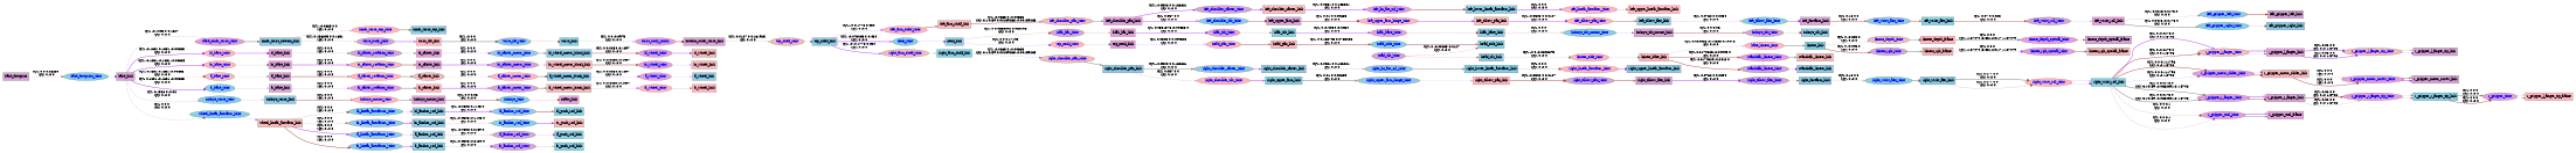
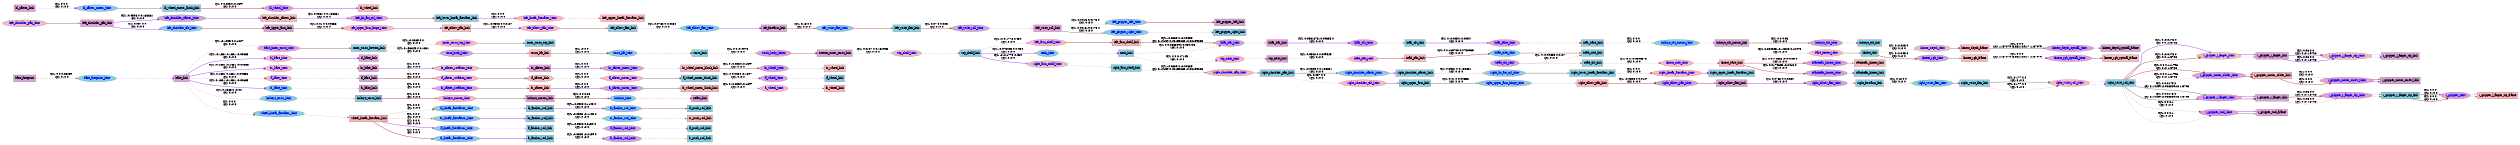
  digraph {
    rankdir=LR
    node [color=brown fillcolor=skyblue shape=ellipse style=filled]
    edge [arrowhead=onormal color=purple style=bold]
    n1 [color=darkgreen fillcolor=plum label=base_footprint shape=box]
    base_footprint_joint [color=darkgreen fontcolor=blue]
    n3 [color=darkgreen fillcolor=plum label=base_link shape=box]
    base_inner_torso_joint [fillcolor=plum fontcolor=blue]
    bl_base_joint [fillcolor=lightpink fontcolor=blue]
    br_base_joint [fillcolor=lightpink fontcolor=blue]
    fl_base_joint [color=darkgreen fillcolor=lightpink fontcolor=blue]
    fr_base_joint [color=darkgreen fontcolor=blue]
    hokuyo_torso_joint [color=darkgreen fontcolor=blue]
    wheel_linear_actuator_joint [color=darkgreen fontcolor=blue]
    n11 [label=inner_torso_bottom_link shape=box]
    n12 [fillcolor=plum label=bl_base_link shape=box]
    n13 [fillcolor=plum label=br_base_link shape=box]
    n14 [color=darkgreen fillcolor=plum label=fl_base_link shape=box]
    n15 [color=darkgreen fillcolor=plum label=fr_base_link shape=box]
    n16 [label=hokuyo_torso_link shape=box]
    n17 [color=darkgreen fillcolor=lightpink label=wheel_linear_actuator_link shape=box]
    inner_torso_top_joint [fillcolor=lightpink fontcolor=blue]
    torso_body_joint [color=darkgreen fillcolor=plum fontcolor=blue]
    n20 [label=inner_torso_top_link shape=box]
    n21 [fillcolor=lightpink label=torso_lift_link shape=box]
    torso_lift_joint [fontcolor=blue]
    n23 [color=darkgreen label=torso_link shape=box]
    torso_body_joint2 [fillcolor=plum fontcolor=blue]
    n25 [color=darkgreen fillcolor=plum label=bottom_outer_torso_link shape=box]
    top_shelf_joint [color=darkgreen fillcolor=lightpink fontcolor=blue]
    n27 [label=top_shelf_link shape=box]
    left_arm_shelf_joint [fillcolor=lightpink fontcolor=blue]
    neck_joint [color=darkgreen fontcolor=blue]
    right_arm_shelf_joint [color=darkgreen fillcolor=lightpink fontcolor=blue]
    n31 [color=darkgreen fillcolor=lightpink label=left_arm_shelf_link shape=box]
    n32 [label=neck_link shape=box]
    n33 [color=darkgreen label=right_arm_shelf_link shape=box]
    left_shoulder_pan_joint [color=darkgreen fillcolor=lightpink fontcolor=blue]
    n35 [fillcolor=plum label=left_shoulder_pan_link shape=box]
    left_shoulder_caster_joint [color=darkgreen fillcolor=plum fontcolor=blue]
    left_shoulder_tilt_joint [fontcolor=blue]
    n38 [color=darkgreen fillcolor=lightpink label=left_shoulder_caster_link shape=box]
    n39 [color=darkgreen fillcolor=plum label=left_upper_arm_link shape=box]
    left_lin_act_cyl_joint [fillcolor=plum fontcolor=blue]
    n41 [label=left_lower_linear_actuator_link shape=box]
    left_linear_actuator_joint [fillcolor=lightpink fontcolor=blue]
    n43 [fillcolor=lightpink label=left_upper_linear_actuator_link shape=box]
    left_upper_arm_hinge_joint [fillcolor=lightpink fontcolor=blue]
    n45 [color=darkgreen fillcolor=lightpink label=left_elbow_pan_link shape=box]
    left_elbow_pan_joint [fillcolor=lightpink fontcolor=blue]
    n47 [label=left_elbow_flex_link shape=box]
    left_elbow_flex_joint [color=darkgreen fontcolor=blue]
    n49 [color=darkgreen fillcolor=plum label=left_forearm_link shape=box]
    left_wrist_flex_joint [fontcolor=blue]
    n51 [color=darkgreen label=left_wrist_flex_link shape=box]
    left_wrist_roll_joint [color=darkgreen fillcolor=plum fontcolor=blue]
    n53 [fillcolor=plum label=left_wrist_roll_link shape=box]
    left_gripper_left_joint [fontcolor=blue]
    left_gripper_right_joint [color=darkgreen fontcolor=blue]
    n56 [color=darkgreen fillcolor=plum label=left_gripper_left_link shape=box]
    n57 [label=left_gripper_right_link shape=box]
    lidar_bar_joint [color=darkgreen fillcolor=plum fontcolor=blue]
    top_neck_joint [fillcolor=lightpink fontcolor=blue]
    n60 [fillcolor=plum label=lidar_bar_link shape=box]
    n61 [fillcolor=plum label=top_neck_link shape=box]
    lidar_tilt_joint [fillcolor=plum fontcolor=blue]
    n63 [color=darkgreen label=lidar_tilt_link shape=box]
    lidar_base_joint [fillcolor=plum fontcolor=blue]
    n65 [label=lidar_base_link shape=box]
    hokuyo_tilt_mount_joint [color=darkgreen fontcolor=blue]
    n67 [color=darkgreen fillcolor=plum label=hokuyo_tilt_mount_link shape=box]
    hokuyo_tilt_joint [color=darkgreen fillcolor=plum fontcolor=blue]
    n69 [label=hokuyo_tilt_link shape=box]
    head_pan_joint [fillcolor=lightpink fontcolor=blue]
    n71 [color=darkgreen fillcolor=lightpink label=head_pan_link shape=box]
    head_side_joint [color=darkgreen fontcolor=blue]
    n73 [color=darkgreen label=head_side_link shape=box]
    head_tilt_joint [color=darkgreen fillcolor=plum fontcolor=blue]
    n75 [label=head_tilt_link shape=box]
    kinect_side_joint [fillcolor=lightpink fontcolor=blue]
    n77 [fillcolor=lightpink label=kinect_base_link shape=box]
    base_kinect_joint [fillcolor=lightpink fontcolor=blue]
    standoff1_kinect_joint [fillcolor=plum fontcolor=blue]
    standoff2_kinect_joint [color=darkgreen fillcolor=plum fontcolor=blue]
    n81 [color=darkgreen label=kinect_link shape=box]
    n82 [color=darkgreen fillcolor=lightpink label=standoff1_kinect_link shape=box]
    n83 [label=standoff2_kinect_link shape=box]
    kinect_depth_joint [color=darkgreen fillcolor=lightpink fontcolor=blue]
    kinect_rgb_joint [color=darkgreen fillcolor=plum fontcolor=blue]
    n86 [fillcolor=lightpink label=kinect_depth_frame shape=box]
    n87 [color=darkgreen fillcolor=lightpink label=kinect_rgb_frame shape=box]
    kinect_depth_optical_joint [fillcolor=plum fontcolor=blue]
    n89 [color=darkgreen fillcolor=plum label=kinect_depth_optical_frame shape=box]
    kinect_rgb_optical_joint [fillcolor=plum fontcolor=blue]
    n91 [color=darkgreen fillcolor=lightpink label=kinect_rgb_optical_frame shape=box]
    right_shoulder_pan_joint [color=darkgreen fillcolor=lightpink fontcolor=blue]
    n93 [label=right_shoulder_pan_link shape=box]
    right_shoulder_caster_joint [fontcolor=blue]
    right_shoulder_tilt_joint [fillcolor=lightpink fontcolor=blue]
    n96 [label=right_shoulder_caster_link shape=box]
    n97 [color=darkgreen label=right_upper_arm_link shape=box]
    right_lin_act_cyl_joint [fontcolor=blue]
    n99 [color=darkgreen label=right_lower_linear_actuator_link shape=box]
    right_linear_actuator_joint [fillcolor=lightpink fontcolor=blue]
    n101 [label=right_upper_linear_actuator_link shape=box]
    right_upper_arm_hinge_joint [fontcolor=blue]
    n103 [fillcolor=lightpink label=right_elbow_pan_link shape=box]
    right_elbow_pan_joint [color=darkgreen fillcolor=plum fontcolor=blue]
    n105 [color=darkgreen fillcolor=plum label=right_elbow_flex_link shape=box]
    right_elbow_flex_joint [color=darkgreen fillcolor=plum fontcolor=blue]
    n107 [label=right_forearm_link shape=box]
    right_wrist_flex_joint [color=darkgreen fontcolor=blue]
    n109 [label=right_wrist_flex_link shape=box]
    right_wrist_roll_joint [fillcolor=lightpink fontcolor=blue]
    n111 [color=darkgreen label=right_wrist_roll_link shape=box]
    r_gripper_l_finger_joint [color=darkgreen fillcolor=lightpink fontcolor=blue]
    r_gripper_motor_slider_joint [fillcolor=plum fontcolor=blue]
    r_gripper_r_finger_joint [fillcolor=plum fontcolor=blue]
    r_gripper_tool_joint [fillcolor=plum fontcolor=blue]
    n116 [fillcolor=plum label=r_gripper_l_finger_link shape=box]
    n117 [color=darkgreen fillcolor=lightpink label=r_gripper_motor_slider_link shape=box]
    n118 [color=darkgreen fillcolor=plum label=r_gripper_r_finger_link shape=box]
    n119 [fillcolor=plum label=r_gripper_tool_frame shape=box]
    r_gripper_l_finger_tip_joint [color=darkgreen fillcolor=lightpink fontcolor=blue]
    n121 [color=darkgreen fillcolor=plum label=r_gripper_l_finger_tip_link shape=box]
    r_gripper_motor_screw_joint [fillcolor=plum fontcolor=blue]
    n123 [color=darkgreen fillcolor=plum label=r_gripper_motor_screw_link shape=box]
    r_gripper_r_finger_tip_joint [fillcolor=plum fontcolor=blue]
    n125 [color=darkgreen label=r_gripper_r_finger_tip_link shape=box]
    r_gripper_joint [fillcolor=plum fontcolor=blue]
    n127 [fillcolor=lightpink label=r_gripper_l_finger_tip_frame shape=box]
-   bl_caster_rotation_joint [color=darkgreen fillcolor=plum fontcolor=blue]
    n129 [fillcolor=plum label=bl_caster_link shape=box]
    bl_caster_motor_joint [fontcolor=blue]
    n131 [label=bl_wheel_motor_block_link shape=box]
    bl_wheel_joint [fillcolor=plum fontcolor=blue]
    n133 [color=darkgreen fillcolor=lightpink label=bl_wheel_link shape=box]
    br_caster_rotation_joint [color=darkgreen fillcolor=lightpink fontcolor=blue]
    n135 [fillcolor=plum label=br_caster_link shape=box]
    br_caster_motor_joint [color=darkgreen fillcolor=plum fontcolor=blue]
    n137 [color=darkgreen fillcolor=lightpink label=br_wheel_motor_block_link shape=box]
    br_wheel_joint [fillcolor=plum fontcolor=blue]
    n139 [color=darkgreen fillcolor=lightpink label=br_wheel_link shape=box]
    fl_caster_rotation_joint [fillcolor=lightpink fontcolor=blue]
    n141 [color=darkgreen fillcolor=lightpink label=fl_caster_link]
    fl_caster_motor_joint [fillcolor=lightpink fontcolor=blue]
    n143 [label=fl_wheel_motor_block_link shape=box]
    fl_wheel_joint [fillcolor=plum fontcolor=blue]
    n145 [label=fl_wheel_link shape=box]
    fr_caster_rotation_joint [fillcolor=plum fontcolor=blue]
    n147 [fillcolor=lightpink label=fr_caster_link shape=box]
    fr_caster_motor_joint [color=darkgreen fillcolor=plum fontcolor=blue]
    n149 [color=darkgreen fillcolor=lightpink label=fr_wheel_motor_block_link shape=box]
    fr_wheel_joint [fillcolor=lightpink fontcolor=blue]
    n151 [fillcolor=lightpink label=fr_wheel_link shape=box]
    hokuyo_mount_joint [fillcolor=lightpink fontcolor=blue]
    n153 [fillcolor=plum label=hokuyo_mount_link shape=box]
    hokuyo_joint [color=darkgreen fontcolor=blue]
    n155 [fillcolor=plum label=neato_link shape=box]
    bl_linear_actuatuor_joint [color=darkgreen fontcolor=blue]
    br_linear_actuatuor_joint [fontcolor=blue]
    fl_linear_actuatuor_joint [fontcolor=blue]
    fr_linear_actuatuor_joint [fontcolor=blue]
    n160 [label=bl_anchor_rod_link shape=box]
    n161 [label=br_anchor_rod_link shape=box]
    n162 [label=fl_anchor_rod_link shape=box]
    n163 [color=darkgreen label=fr_anchor_rod_link shape=box]
    bl_anchor_rod_joint [fontcolor=blue]
    n165 [color=darkgreen label=bl_push_rod_link shape=box]
    br_anchor_rod_joint [color=darkgreen fontcolor=blue]
    n167 [color=darkgreen fillcolor=lightpink label=br_push_rod_link shape=box]
    fl_anchor_rod_joint [color=darkgreen fillcolor=plum fontcolor=blue]
    n169 [color=darkgreen label=fl_push_rod_link shape=box]
    fr_anchor_rod_joint [color=darkgreen fillcolor=plum fontcolor=blue]
    n171 [color=darkgreen label=fr_push_rod_link shape=box]
    n1 -> base_footprint_joint [arrowhead=normal color=brown label="xyz: 0 0 0.26289 \nrpy: 0 -0 0" style=dashed]
    base_footprint_joint -> n3 [arrowhead=box style=dashed]
    n3 -> base_inner_torso_joint [label="xyz: -0.1005 0 0.1627 \nrpy: 0 -0 0" style=dashed]
    n3 -> bl_base_joint [arrowhead=box label="xyz: -0.1651 0.1651 -0.00635 \nrpy: 0 -0 0"]
    n3 -> br_base_joint [arrowhead=box label="xyz: -0.1651 -0.1651 -0.00635 \nrpy: 0 -0 0"]
    n3 -> fl_base_joint [arrowhead=box color=brown label="xyz: 0.1651 0.1651 -0.00635 \nrpy: 0 -0 0" style=dashed]
    n3 -> fr_base_joint [arrowhead=box label="xyz: 0.1651 -0.1651 -0.00635 \nrpy: 0 -0 0"]
    n3 -> hokuyo_torso_joint [label="xyz: 0.1586 0 -0.02 \nrpy: 0 -0 0" style=dashed]
    n3 -> wheel_linear_actuator_joint [arrowhead=box color=gray40 label="xyz: 0 0 0 \nrpy: 0 -0 0" style=dashed]
    base_inner_torso_joint -> n11 [arrowhead=normal color=gray40]
    bl_base_joint -> n12 [arrowhead=box]
    br_base_joint -> n13 [arrowhead=box color=gray40 style=dashed]
    fl_base_joint -> n14 [arrowhead=normal color=gray40 style=dashed]
    fr_base_joint -> n15 [color=gray40 style=dashed]
    hokuyo_torso_joint -> n16 [color=gray40 style=dashed]
    wheel_linear_actuator_joint -> n17 [arrowhead=normal style=dashed]
    n11 -> inner_torso_top_joint [color=brown label="xyz: -0.0685 0 0 \nrpy: 0 -0 0" style=dashed]
    n11 -> torso_body_joint [color=gray40 label="xyz: 0.156845 0 0.1651 \nrpy: 0 -0 0" style=dashed]
-   n12 -> bl_caster_rotation_joint [arrowhead=normal color=gray40 label="xyz: 0 0 0 \nrpy: 0 -0 0" style=dashed]
    n13 -> br_caster_rotation_joint [arrowhead=normal label="xyz: 0 0 0 \nrpy: 0 -0 0"]
    n14 -> fl_caster_rotation_joint [color=brown label="xyz: 0 0 0 \nrpy: 0 -0 0"]
    n15 -> fr_caster_rotation_joint [arrowhead=normal label="xyz: 0 0 0 \nrpy: 0 -0 0" style=dashed]
    n16 -> hokuyo_mount_joint [color=brown label="xyz: 0 0 0 \nrpy: 0 -0 0"]
    n17 -> bl_linear_actuatuor_joint [arrowhead=box color=brown label="xyz: 0 0 0 \nrpy: 0 -0 0" style=dashed]
    n17 -> br_linear_actuatuor_joint [arrowhead=normal color=brown label="xyz: 0 0 0 \nrpy: 0 -0 0" style=dashed]
    n17 -> fl_linear_actuatuor_joint [arrowhead=normal label="xyz: 0 0 0 \nrpy: 0 -0 0"]
    n17 -> fr_linear_actuatuor_joint [arrowhead=normal color=brown label="xyz: 0 0 0 \nrpy: 0 -0 0"]
    inner_torso_top_joint -> n20 [arrowhead=normal color=gray40]
    torso_body_joint -> n21
    n21 -> torso_lift_joint [arrowhead=box color=gray40 label="xyz: -0 0 0 \nrpy: 0 -0 0"]
    torso_lift_joint -> n23 [arrowhead=box color=brown style=dashed]
    n23 -> torso_body_joint2 [color=gray40 label="xyz: 0 0 -0.0975 \nrpy: 0 -0 0" style=dashed]
    torso_body_joint2 -> n25 [arrowhead=box color=brown]
    n25 -> top_shelf_joint [color=gray40 label="xyz: 0.0127 0 0.161925 \nrpy: 0 -0 0" style=dashed]
    top_shelf_joint -> n27 [arrowhead=box color=gray40 style=dashed]
    n27 -> left_arm_shelf_joint [arrowhead=normal label="xyz: -0 0.1778 0.434 \nrpy: 0 -0 0" style=dashed]
    n27 -> neck_joint [label="xyz: -0.073025 0 0.434 \nrpy: 0 -0 0"]
    n27 -> right_arm_shelf_joint [label="xyz: -0 -0.1778 0.434 \nrpy: 0 -0 0"]
    left_arm_shelf_joint -> n31 [color=brown]
    neck_joint -> n32 [arrowhead=box style=dashed]
    right_arm_shelf_joint -> n33 [color=gray40 style=dashed]
-   n31 -> left_shoulder_pan_joint [color=brown label="xyz: -0.0635 0 -0.00635 \nrpy: 3.14159 0.00159265 -0.00159265"]
+   n31 -> lidar_bar_joint [color=brown label="xyz: -0.0635 0 -0.00635 \nrpy: 3.14159 0.00159265 -0.00159265"]
    n32 -> lidar_bar_joint [arrowhead=box color=brown label="xyz: 0 0.0355092 0.060198 \nrpy: 0 -0 0" style=dashed]
    n32 -> top_neck_joint [arrowhead=box label="xyz: 0 0 0.17145 \nrpy: 0 -0 0" style=dashed]
    n33 -> right_shoulder_pan_joint [arrowhead=normal label="xyz: -0.0635 0 -0.00635 \nrpy: 3.14159 0.00159265 -0.00159265" style=dashed]
    left_shoulder_pan_joint -> n35 [color=gray40]
    n35 -> left_shoulder_caster_joint [arrowhead=normal label="xyz: -0.0508 0 0.186881 \nrpy: 0 -0 0"]
    n35 -> left_shoulder_tilt_joint [label="xyz: 0.057 0 0 \nrpy: 0 -0 0"]
    left_shoulder_caster_joint -> n38 [arrowhead=normal]
    left_shoulder_tilt_joint -> n39 [arrowhead=box color=brown]
    n38 -> left_lin_act_cyl_joint [arrowhead=normal label="xyz: 0.0381 0 0.186881 \nrpy: 0 -0 0"]
    n39 -> left_upper_arm_hinge_joint [arrowhead=box color=brown label="xyz: 0.41 0 0.00635 \nrpy: 0 -0 0"]
    left_lin_act_cyl_joint -> n41 [arrowhead=normal color=brown]
    n41 -> left_linear_actuator_joint [arrowhead=normal label="xyz: 0 0 0 \nrpy: 0 -0 0"]
    left_linear_actuator_joint -> n43 [arrowhead=normal color=brown style=dashed]
    left_upper_arm_hinge_joint -> n45 [arrowhead=normal]
    n45 -> left_elbow_pan_joint [arrowhead=box label="xyz: -0.0508 0 0.0127 \nrpy: 0 -0 0"]
    left_elbow_pan_joint -> n47 [color=brown]
    n47 -> left_elbow_flex_joint [label="xyz: 0.0762 0 0.0254 \nrpy: 0 -0 0" style=dashed]
    left_elbow_flex_joint -> n49 [arrowhead=box]
    n49 -> left_wrist_flex_joint [color=brown label="xyz: 0.18 0 0 \nrpy: 0 -0 0"]
    left_wrist_flex_joint -> n51 [color=brown]
    n51 -> left_wrist_roll_joint [arrowhead=normal color=brown label="xyz: 0.07 0 0.023 \nrpy: 0 -0 0"]
    left_wrist_roll_joint -> n53 [color=gray40 style=dashed]
    n53 -> left_gripper_left_joint [arrowhead=normal color=gray40 label="xyz: 0.0415 0.0175 0 \nrpy: 0 -0 0" style=dashed]
    n53 -> left_gripper_right_joint [color=gray40 label="xyz: 0.0415 -0.0175 0 \nrpy: 0 -0 0"]
    left_gripper_left_joint -> n56 [arrowhead=normal color=brown]
    left_gripper_right_joint -> n57 [arrowhead=box color=gray40 style=dashed]
    lidar_bar_joint -> n60 [color=brown style=dashed]
    top_neck_joint -> n61 [arrowhead=box color=gray40 style=dashed]
    n60 -> lidar_tilt_joint [arrowhead=box label="xyz: 0.0531876 -0.00635 0 \nrpy: 0 -0 0"]
    n61 -> head_pan_joint [label="xyz: 0.0508 0 0.009525 \nrpy: 0 -0 0" style=dashed]
    lidar_tilt_joint -> n63 [arrowhead=normal color=gray40 style=dashed]
    n63 -> lidar_base_joint [arrowhead=normal label="xyz: 0 -0.0254 -0.0254 \nrpy: 0 -0 0"]
    lidar_base_joint -> n65 [arrowhead=box color=brown style=dashed]
    n65 -> hokuyo_tilt_mount_joint [color=brown label="xyz: 0 0 0 \nrpy: 0 -0 0" style=dashed]
    hokuyo_tilt_mount_joint -> n67 [arrowhead=normal style=dashed]
    n67 -> hokuyo_tilt_joint [color=brown label="xyz: 0 0 0.06 \nrpy: 0 -0 0"]
    hokuyo_tilt_joint -> n69 [arrowhead=box color=brown style=dashed]
    head_pan_joint -> n71 [color=brown]
    n71 -> head_side_joint [arrowhead=normal color=brown label="xyz: 0 0.163703 0.0788035 \nrpy: 0 -0 0"]
    head_side_joint -> n73 [color=brown]
    head_tilt_joint -> n73 [arrowhead=normal color=brown label="xyz: 0 -0.00635 0.0127 \nrpy: 0 -0 0" style=dashed]
    head_tilt_joint -> n75 [arrowhead=normal color=brown style=dashed]
    n75 -> kinect_side_joint [arrowhead=box color=gray40 label="xyz: -0 0 -0.0396875 \nrpy: 0 -0 0" style=dashed]
    kinect_side_joint -> n77 [arrowhead=box color=gray40 style=dashed]
    n77 -> base_kinect_joint [color=gray40 label="xyz: 0.034925 -0.14605 0.10475 \nrpy: 0 -0 0" style=dashed]
    n77 -> standoff1_kinect_joint [arrowhead=normal color=brown label="xyz: 0.0174625 -0.04445 0 \nrpy: 0 -0 0"]
    n77 -> standoff2_kinect_joint [arrowhead=normal color=brown label="xyz: 0.0174625 -0.2413 0 \nrpy: 0 -0 0"]
    base_kinect_joint -> n81 [color=gray40]
    standoff1_kinect_joint -> n82 [color=gray40]
    standoff2_kinect_joint -> n83 [arrowhead=box style=dashed]
    n81 -> kinect_depth_joint [color=gray40 label="xyz: 0 -0.025 0 \nrpy: 0 -0 0" style=dashed]
    n81 -> kinect_rgb_joint [arrowhead=normal color=brown label="xyz: 0 -0.045 0 \nrpy: 0 -0 0"]
    kinect_depth_joint -> n86 [arrowhead=box color=gray40]
    kinect_rgb_joint -> n87 [color=gray40]
    n86 -> kinect_depth_optical_joint [arrowhead=normal color=gray40 label="xyz: 0 0 0 \nrpy: -1.57079 -5.55112e-17 -1.57079"]
    n87 -> kinect_rgb_optical_joint [arrowhead=box label="xyz: 0 0 0 \nrpy: -1.57079 -5.55112e-17 -1.57079" style=dashed]
    kinect_depth_optical_joint -> n89 [arrowhead=normal color=brown style=dashed]
    kinect_rgb_optical_joint -> n91 [arrowhead=normal color=gray40]
    right_shoulder_pan_joint -> n93 [color=gray40]
    n93 -> right_shoulder_caster_joint [arrowhead=normal color=gray40 label="xyz: -0.0508 0 0.186881 \nrpy: 0 -0 0"]
    n93 -> right_shoulder_tilt_joint [color=gray40 label="xyz: 0.057 0 0 \nrpy: 0 -0 0" style=dashed]
    right_shoulder_caster_joint -> n96
    right_shoulder_tilt_joint -> n97
    n96 -> right_lin_act_cyl_joint [color=brown label="xyz: 0.0381 0 0.186881 \nrpy: 0 -0 0" style=dashed]
    n97 -> right_upper_arm_hinge_joint [color=gray40 label="xyz: 0.41 0 0.00635 \nrpy: 0 -0 0"]
    right_lin_act_cyl_joint -> n99 [color=gray40]
    n99 -> right_linear_actuator_joint [arrowhead=box color=brown label="xyz: 0 0 0 \nrpy: 0 -0 0" style=dashed]
    right_linear_actuator_joint -> n101 [arrowhead=box]
    right_upper_arm_hinge_joint -> n103 [style=dashed]
    n103 -> right_elbow_pan_joint [arrowhead=box color=brown label="xyz: -0.0508 0 0.0127 \nrpy: 0 -0 0"]
    right_elbow_pan_joint -> n105 [color=brown]
    n105 -> right_elbow_flex_joint [arrowhead=box label="xyz: 0.0762 0 0.0254 \nrpy: 0 -0 0"]
    right_elbow_flex_joint -> n107 [arrowhead=normal color=brown style=dashed]
    n107 -> right_wrist_flex_joint [color=brown label="xyz: 0.18 0 0 \nrpy: 0 -0 0" style=dashed]
    right_wrist_flex_joint -> n109 [arrowhead=box color=gray40]
    n109 -> right_wrist_roll_joint [arrowhead=box color=gray40 label="xyz: 0.177 0 0 \nrpy: 0 -0 0"]
    n109 -> right_wrist_roll_joint [arrowhead=box color=brown label="xyz: 0.177 0 0 \nrpy: 0 -0 0" style=dashed]
    right_wrist_roll_joint -> n111 [arrowhead=box style=dashed]
    right_wrist_roll_joint -> n111 [style=dashed]
    n111 -> r_gripper_l_finger_joint [label="xyz: 0 -0.0175 0 \nrpy: 0 0 -1.5708"]
    n111 -> r_gripper_l_finger_joint [arrowhead=box color=brown label="xyz: 0 -0.0175 0 \nrpy: 0 0 -1.5708"]
    n111 -> r_gripper_motor_slider_joint [arrowhead=box color=brown label="xyz: 0 0 0.111796 \nrpy: 0 -0 1.5708"]
    n111 -> r_gripper_motor_slider_joint [arrowhead=box label="xyz: 0 0 0.111796 \nrpy: 0 -0 1.5708" style=dashed]
    n111 -> r_gripper_r_finger_joint [arrowhead=normal color=gray40 label="xyz: 0 0.0175 0 \nrpy: 3.14159 -2.06823e-13 1.5708"]
    n111 -> r_gripper_r_finger_joint [arrowhead=normal color=gray40 label="xyz: 0 0.0175 0 \nrpy: 3.14159 -2.06823e-13 1.5708"]
    n111 -> r_gripper_tool_joint [arrowhead=box color=brown label="xyz: 0 0 0.1 \nrpy: 0 -0 0" style=dashed]
    n111 -> r_gripper_tool_joint [arrowhead=box label="xyz: 0 0 0.1 \nrpy: 0 -0 0" style=dashed]
    r_gripper_l_finger_joint -> n116 [arrowhead=normal color=gray40 style=dashed]
    r_gripper_l_finger_joint -> n116
    r_gripper_motor_slider_joint -> n117 [arrowhead=box color=brown]
    r_gripper_motor_slider_joint -> n117 [arrowhead=box style=dashed]
    r_gripper_r_finger_joint -> n118 [arrowhead=box color=brown]
    r_gripper_r_finger_joint -> n118
    r_gripper_tool_joint -> n119 [color=gray40]
    r_gripper_tool_joint -> n119
    n116 -> r_gripper_l_finger_tip_joint [arrowhead=box label="xyz: 0.06 0 0 \nrpy: 0 -0 1.5708"]
    n116 -> r_gripper_l_finger_tip_joint [arrowhead=box label="xyz: 0.06 0 0 \nrpy: 0 -0 1.5708"]
    n117 -> r_gripper_motor_screw_joint [color=gray40 label="xyz: 0 0 0 \nrpy: 0 -0 0" style=dashed]
    n117 -> r_gripper_motor_screw_joint [arrowhead=box color=brown label="xyz: 0 0 0 \nrpy: 0 -0 0"]
    n118 -> r_gripper_r_finger_tip_joint [arrowhead=normal color=brown label="xyz: 0.06 0 0 \nrpy: 0 -0 1.5708"]
    n118 -> r_gripper_r_finger_tip_joint [color=brown label="xyz: 0.06 0 0 \nrpy: 0 -0 1.5708" style=dashed]
    r_gripper_l_finger_tip_joint -> n121 [arrowhead=box style=dashed]
    r_gripper_l_finger_tip_joint -> n121 [color=brown style=dashed]
    r_gripper_motor_screw_joint -> n123 [arrowhead=normal]
    r_gripper_motor_screw_joint -> n123 [color=brown]
    r_gripper_r_finger_tip_joint -> n125 [arrowhead=normal color=brown style=dashed]
    r_gripper_r_finger_tip_joint -> n125 [arrowhead=normal color=gray40 style=dashed]
    n125 -> r_gripper_joint [arrowhead=normal color=gray40 label="xyz: 0 0 0 \nrpy: 0 -0 0"]
    n125 -> r_gripper_joint [arrowhead=box color=brown label="xyz: 0 0 0 \nrpy: 0 -0 0"]
    r_gripper_joint -> n127 [arrowhead=normal color=gray40 style=dashed]
    r_gripper_joint -> n127 [color=gray40 style=dashed]
-   bl_caster_rotation_joint -> n129 [arrowhead=normal color=gray40 style=dashed]
    n129 -> bl_caster_motor_joint [arrowhead=box label="xyz: 0 0 0 \nrpy: 0 -0 0" style=dashed]
    bl_caster_motor_joint -> n131 [color=gray40]
    n131 -> bl_wheel_joint [arrowhead=normal color=brown label="xyz: 0 0.0254 -0.1397 \nrpy: 0 -0 0"]
    bl_wheel_joint -> n133 [arrowhead=normal]
    br_caster_rotation_joint -> n135 [color=brown]
    n135 -> br_caster_motor_joint [arrowhead=normal label="xyz: 0 0 0 \nrpy: 0 -0 0"]
    br_caster_motor_joint -> n137 [style=dashed]
    n137 -> br_wheel_joint [arrowhead=normal color=brown label="xyz: 0 -0.0254 -0.1397 \nrpy: 0 -0 0"]
    br_wheel_joint -> n139 [style=dashed]
    fl_caster_rotation_joint -> n141 [arrowhead=normal color=gray40]
    n141 -> fl_caster_motor_joint [arrowhead=normal color=gray40 label="xyz: 0 0 0 \nrpy: 0 -0 0" style=dashed]
    fl_caster_motor_joint -> n143 [arrowhead=box color=gray40]
    n143 -> fl_wheel_joint [arrowhead=box label="xyz: 0 0.0254 -0.1397 \nrpy: 0 -0 0" style=dashed]
    fl_wheel_joint -> n145 [style=dashed]
    fr_caster_rotation_joint -> n147 [arrowhead=normal color=gray40]
    n147 -> fr_caster_motor_joint [label="xyz: 0 0 0 \nrpy: 0 -0 0"]
    fr_caster_motor_joint -> n149 [color=gray40]
    n149 -> fr_wheel_joint [arrowhead=normal label="xyz: 0 -0.0254 -0.1397 \nrpy: 0 -0 0" style=dashed]
    fr_wheel_joint -> n151 [arrowhead=normal color=brown style=dashed]
    hokuyo_mount_joint -> n153 [color=gray40]
    n153 -> hokuyo_joint [arrowhead=normal color=brown label="xyz: 0 0 0.06 \nrpy: 0 -0 0"]
    hokuyo_joint -> n155 [arrowhead=box color=brown style=dashed]
    bl_linear_actuatuor_joint -> n160 [arrowhead=normal style=dashed]
    br_linear_actuatuor_joint -> n161
    fl_linear_actuatuor_joint -> n162 [style=dashed]
    fr_linear_actuatuor_joint -> n163
    n160 -> bl_anchor_rod_joint [arrowhead=normal label="xyz: -0.0508 0.1143 0 \nrpy: 0 -0 0"]
    n161 -> br_anchor_rod_joint [color=brown label="xyz: -0.0508 -0.1143 0 \nrpy: 0 -0 0" style=dashed]
    n162 -> fl_anchor_rod_joint [color=brown label="xyz: -0.0508 0.2159 0 \nrpy: 0 -0 0" style=dashed]
    n163 -> fr_anchor_rod_joint [arrowhead=box label="xyz: -0.0508 -0.2159 0 \nrpy: 0 -0 0" style=dashed]
    bl_anchor_rod_joint -> n165 [color=brown]
-   br_anchor_rod_joint -> n167 [arrowhead=normal]
+   br_anchor_rod_joint -> n167 [arrowhead=normal style=dashed]
    fl_anchor_rod_joint -> n169 [arrowhead=box style=dashed]
    fr_anchor_rod_joint -> n171 [color=brown style=dashed]
  }
